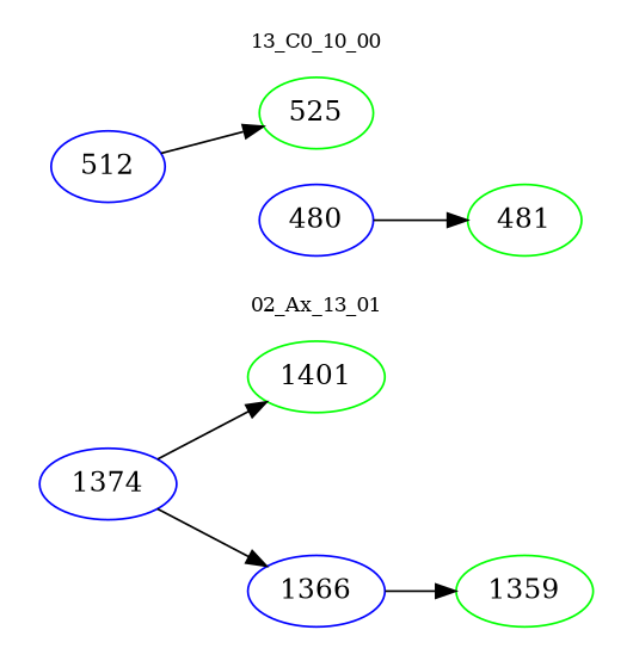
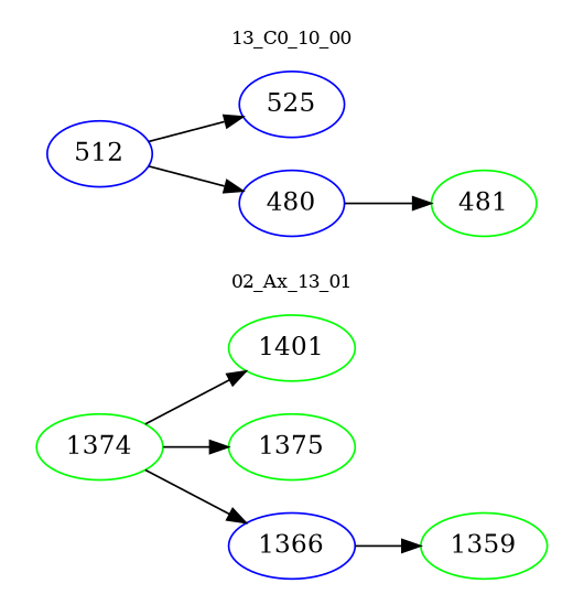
  digraph {
    rankdir=LR
    node [color=green]
    edge [color=black]
-   n1 [color=blue label=1374]
+   n1 [label=1374]
    n2 [color=blue label=1366]
+   n3 [label=1375]
    n4 [label=1401]
    n5 [label=1359]
    n6 [color=blue label=512]
    n7 [color=blue label=480]
-   n8 [label=525]
+   n8 [color=blue label=525]
    n9 [label=481]
    subgraph cluster_1 {
      color=white
      fontsize=10
      label="02_Ax_13_01"
      n1
      n2
+     n3
      n4
      n5
    }
    subgraph cluster_2 {
      color=white
      fontsize=10
      label="13_C0_10_00"
      n6
      n7
      n8
      n9
    }
    n1 -> n2
+   n1 -> n3
    n1 -> n4
    n2 -> n5
+   n6 -> n7
    n6 -> n8
    n7 -> n9
  }
